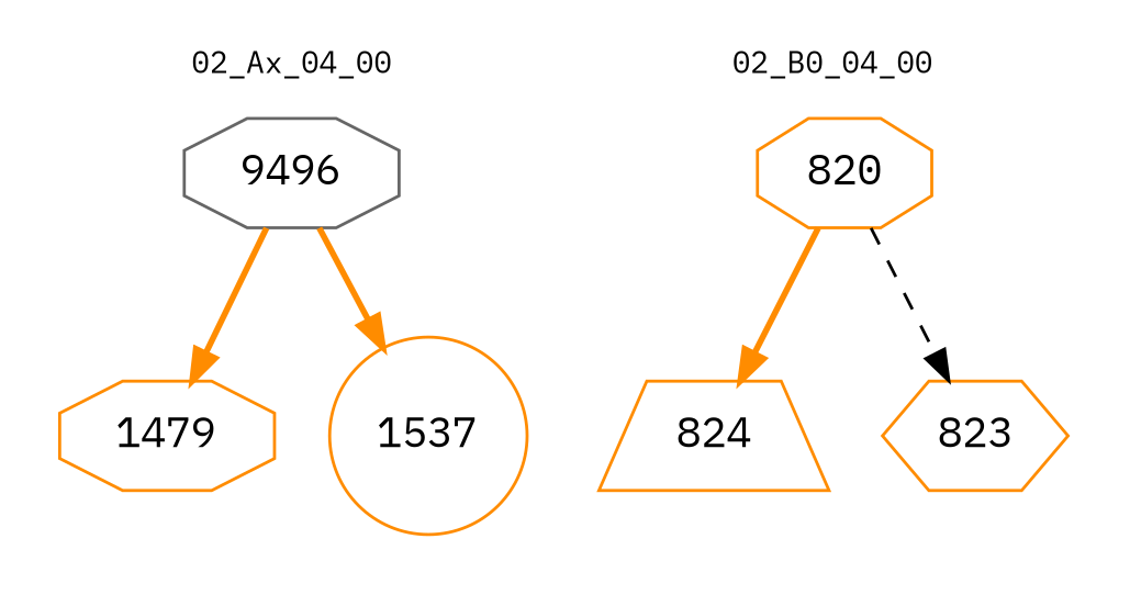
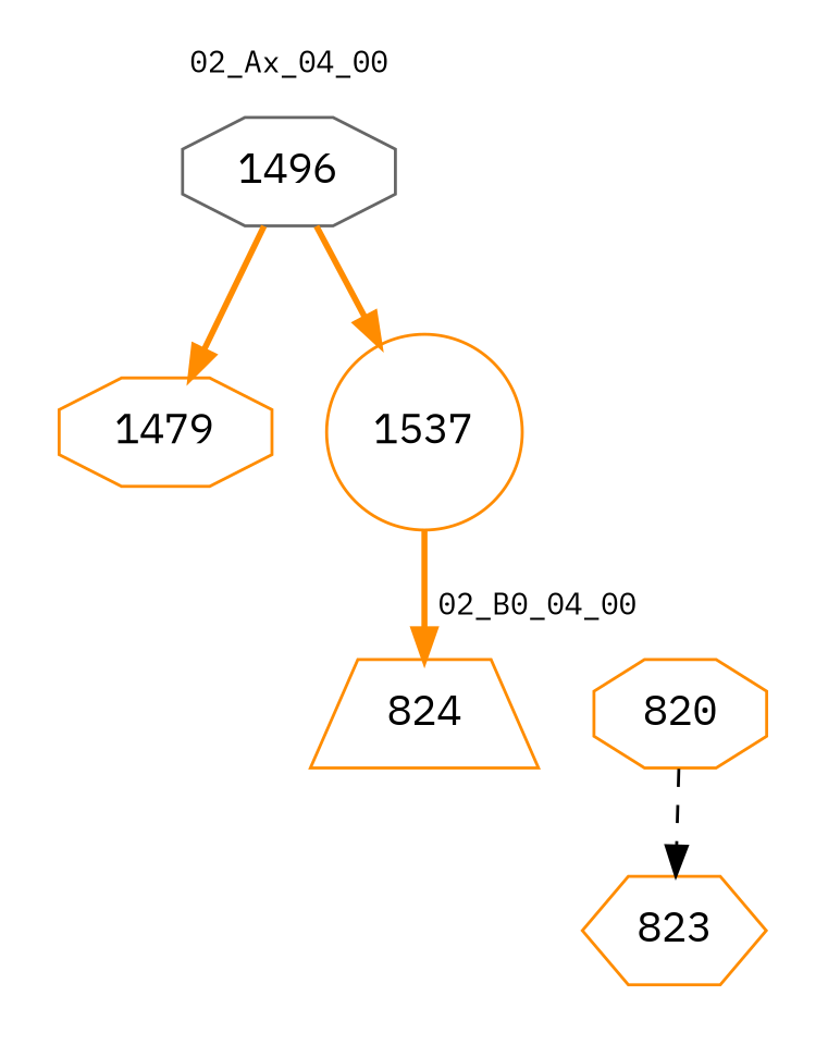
  digraph {
    fontname="IBM Plex Mono"
    node [color=darkorange fontname="IBM Plex Mono" shape=octagon]
    edge [color=darkorange fontname="IBM Plex Mono" style=bold]
-   n1 [color=gray40 label=9496]
+   n1 [color=gray40 label=1496]
    n2 [label=1479]
    n3 [label=1537 shape=circle]
    n4 [label=820]
    n5 [label=824 shape=trapezium]
    n6 [label=823 shape=hexagon]
    subgraph cluster_1 {
      color=white
      fontsize=10
      label="02_Ax_04_00"
      n1
      n2
      n3
    }
    subgraph cluster_2 {
      color=white
      fontsize=10
      label="02_B0_04_00"
      n4
      n5
      n6
    }
    n1 -> n2
    n1 -> n3
-   n4 -> n5
+   n3 -> n5
    n4 -> n6 [color=black style=dashed]
  }
